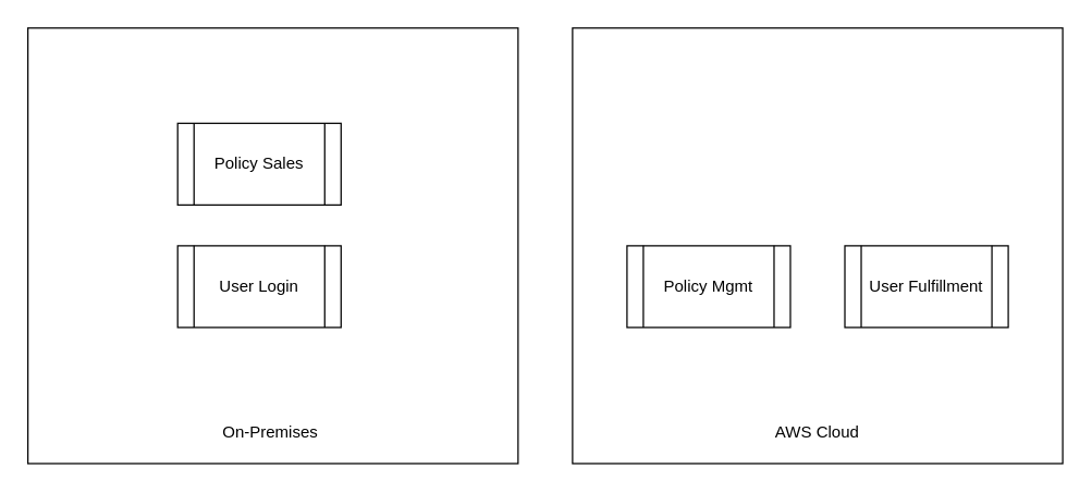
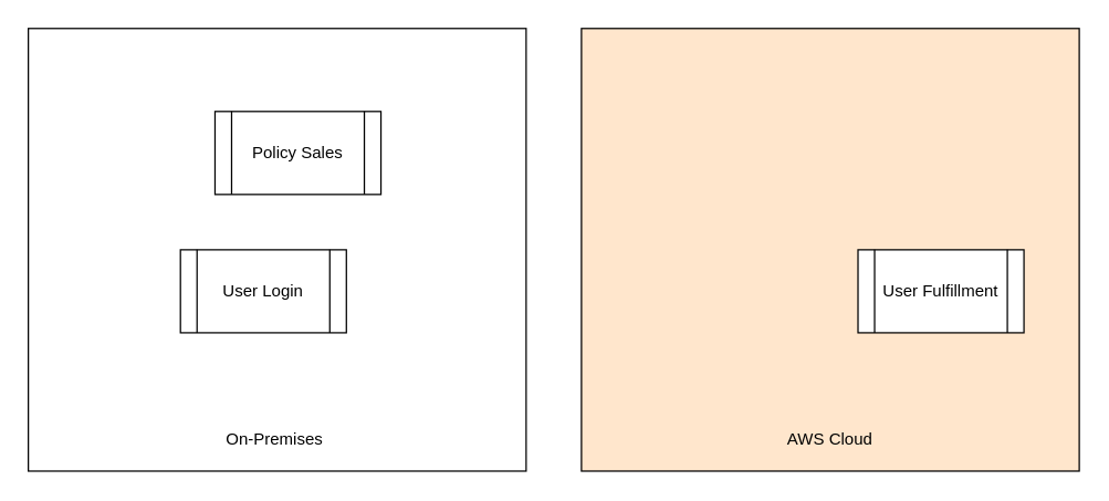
  <mxCell id="0" />
  <mxCell id="1" parent="0" />
  <mxCell id="2" value="&lt;br&gt;&lt;br&gt;&lt;br&gt;&lt;br&gt;&lt;br&gt;&lt;br&gt;&lt;br&gt;&lt;br&gt;&lt;br&gt;&lt;br&gt;&lt;br&gt;&lt;br&gt;&lt;br&gt;&lt;br&gt;&lt;br&gt;&lt;br&gt;&lt;br&gt;&lt;br&gt;&lt;br&gt;On-Premises&lt;span style=&quot;white-space: pre&quot;&gt; &lt;/span&gt;" style="rounded=0;whiteSpace=wrap;html=1;" vertex="1" parent="1"><mxGeometry x="20" y="20" width="360" height="320" as="geometry" /></mxCell>
- <mxCell id="3" value="&lt;br&gt;&lt;br&gt;&lt;br&gt;&lt;br&gt;&lt;br&gt;&lt;br&gt;&lt;br&gt;&lt;br&gt;&lt;br&gt;&lt;br&gt;&lt;br&gt;&lt;br&gt;&lt;br&gt;&lt;br&gt;&lt;br&gt;&lt;br&gt;&lt;br&gt;&lt;br&gt;&lt;br&gt;AWS Cloud" style="rounded=0;whiteSpace=wrap;html=1;" vertex="1" parent="1"><mxGeometry x="420" y="20" width="360" height="320" as="geometry" /></mxCell>
- <mxCell id="4" value="Policy Mgmt" style="shape=process;whiteSpace=wrap;html=1;backgroundOutline=1;" vertex="1" parent="1"><mxGeometry x="460" y="180" width="120" height="60" as="geometry" /></mxCell>
+ <mxCell id="3" value="&lt;br&gt;&lt;br&gt;&lt;br&gt;&lt;br&gt;&lt;br&gt;&lt;br&gt;&lt;br&gt;&lt;br&gt;&lt;br&gt;&lt;br&gt;&lt;br&gt;&lt;br&gt;&lt;br&gt;&lt;br&gt;&lt;br&gt;&lt;br&gt;&lt;br&gt;&lt;br&gt;&lt;br&gt;AWS Cloud" style="rounded=0;whiteSpace=wrap;html=1;fillColor=#ffe6cc;" vertex="1" parent="1"><mxGeometry x="420" y="20" width="360" height="320" as="geometry" /></mxCell>
  <mxCell id="5" value="User Fulfillment" style="shape=process;whiteSpace=wrap;html=1;backgroundOutline=1;" vertex="1" parent="1"><mxGeometry x="620" y="180" width="120" height="60" as="geometry" /></mxCell>
- <mxCell id="6" value="Policy Sales" style="shape=process;whiteSpace=wrap;html=1;backgroundOutline=1;" vertex="1" parent="1"><mxGeometry x="130" y="90" width="120" height="60" as="geometry" /></mxCell>
+ <mxCell id="6" value="Policy Sales" style="shape=process;whiteSpace=wrap;html=1;backgroundOutline=1;" vertex="1" parent="1"><mxGeometry x="155" y="80" width="120" height="60" as="geometry" /></mxCell>
  <mxCell id="7" value="User Login" style="shape=process;whiteSpace=wrap;html=1;backgroundOutline=1;" vertex="1" parent="1"><mxGeometry x="130" y="180" width="120" height="60" as="geometry" /></mxCell>
